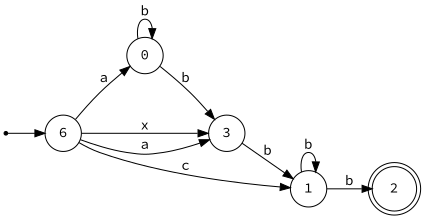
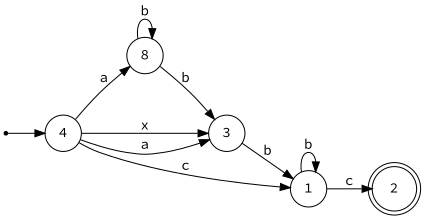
  digraph {
    fontname="Source Code Pro"
    rankdir=LR
    node [fontname="Source Code Pro" shape=circle]
    edge [fontname="Source Code Pro"]
    dummy0 [shape=point]
-   4 [label=6]
+   4
    3
    1
-   0
+   0 [label=8]
    2 [shape=doublecircle]
    dummy0 -> 4
    4 -> 3 [label=x]
    4 -> 3 [label=a]
    4 -> 1 [label=c]
    4 -> 0 [label=a]
    3 -> 1 [label=b]
    1 -> 1 [label=b]
-   1 -> 2 [label=b]
+   1 -> 2 [label=c]
    0 -> 3 [label=b]
    0 -> 0 [label=b]
  }
